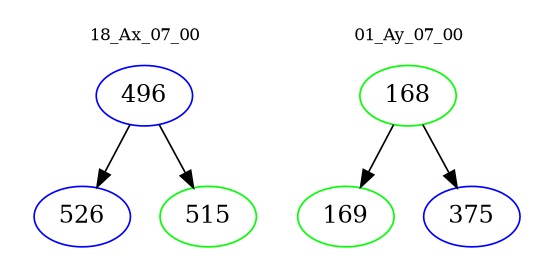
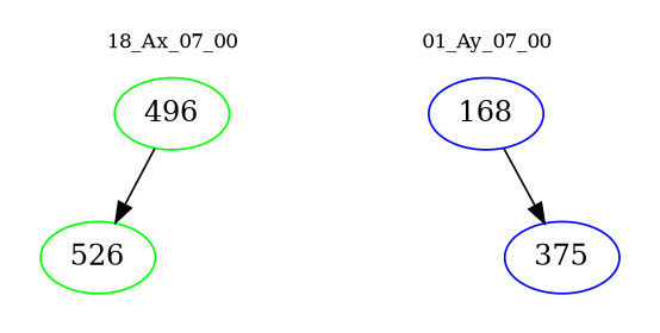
  digraph {
    node [color=blue]
    edge [color=black]
-   n1 [label=496]
-   n2 [label=526]
-   n3 [color=green label=515]
-   n4 [color=green label=168]
-   n5 [color=green label=169]
+   n1 [color=green label=496]
+   n2 [color=green label=526]
+   n4 [label=168]
    n6 [label=375]
    subgraph cluster_1 {
      color=white
      fontsize=10
      label="18_Ax_07_00"
      n1
      n2
-     n3
    }
    subgraph cluster_2 {
      color=white
      fontsize=10
      label="01_Ay_07_00"
      n4
-     n5
      n6
    }
    n1 -> n2
-   n1 -> n3
-   n4 -> n5
    n4 -> n6
  }
